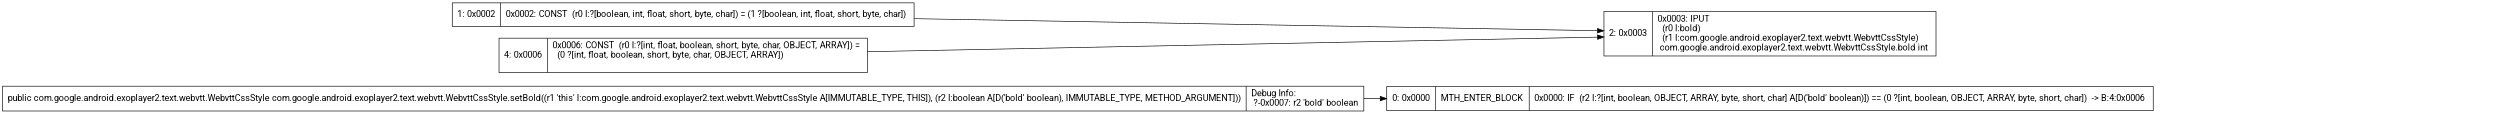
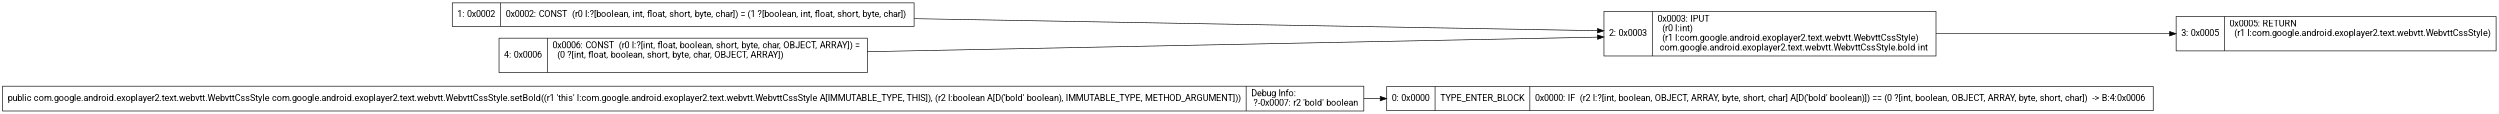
  digraph {
    fontname=Roboto
    rankdir=LR
    node [fontname=Roboto shape=record]
    edge [fontname=Roboto]
-   n1 [label="{0\:\ 0x0000|MTH_ENTER_BLOCK\l|0x0000: IF  (r2 I:?[int, boolean, OBJECT, ARRAY, byte, short, char] A[D('bold' boolean)]) == (0 ?[int, boolean, OBJECT, ARRAY, byte, short, char])  \-\> B:4:0x0006 \l}"]
+   n1 [label="{0\:\ 0x0000|TYPE_ENTER_BLOCK\l|0x0000: IF  (r2 I:?[int, boolean, OBJECT, ARRAY, byte, short, char] A[D('bold' boolean)]) == (0 ?[int, boolean, OBJECT, ARRAY, byte, short, char])  \-\> B:4:0x0006 \l}"]
    n2 [label="{1\:\ 0x0002|0x0002: CONST  (r0 I:?[boolean, int, float, short, byte, char]) = (1 ?[boolean, int, float, short, byte, char]) \l}"]
-   n3 [label="{2\:\ 0x0003|0x0003: IPUT  \l  (r0 I:bold)\l  (r1 I:com.google.android.exoplayer2.text.webvtt.WebvttCssStyle)\l com.google.android.exoplayer2.text.webvtt.WebvttCssStyle.bold int \l}"]
+   n3 [label="{2\:\ 0x0003|0x0003: IPUT  \l  (r0 I:int)\l  (r1 I:com.google.android.exoplayer2.text.webvtt.WebvttCssStyle)\l com.google.android.exoplayer2.text.webvtt.WebvttCssStyle.bold int \l}"]
    n4 [label="{4\:\ 0x0006|0x0006: CONST  (r0 I:?[int, float, boolean, short, byte, char, OBJECT, ARRAY]) = \l  (0 ?[int, float, boolean, short, byte, char, OBJECT, ARRAY])\l \l}"]
+   n5 [label="{3\:\ 0x0005|0x0005: RETURN  \l  (r1 I:com.google.android.exoplayer2.text.webvtt.WebvttCssStyle)\l \l}"]
    n6 [label="{public com.google.android.exoplayer2.text.webvtt.WebvttCssStyle com.google.android.exoplayer2.text.webvtt.WebvttCssStyle.setBold((r1 'this' I:com.google.android.exoplayer2.text.webvtt.WebvttCssStyle A[IMMUTABLE_TYPE, THIS]), (r2 I:boolean A[D('bold' boolean), IMMUTABLE_TYPE, METHOD_ARGUMENT]))  | Debug Info:\l  ?\-0x0007: r2 'bold' boolean\l}"]
    n2 -> n3
+   n3 -> n5
    n4 -> n3
    n6 -> n1
  }
